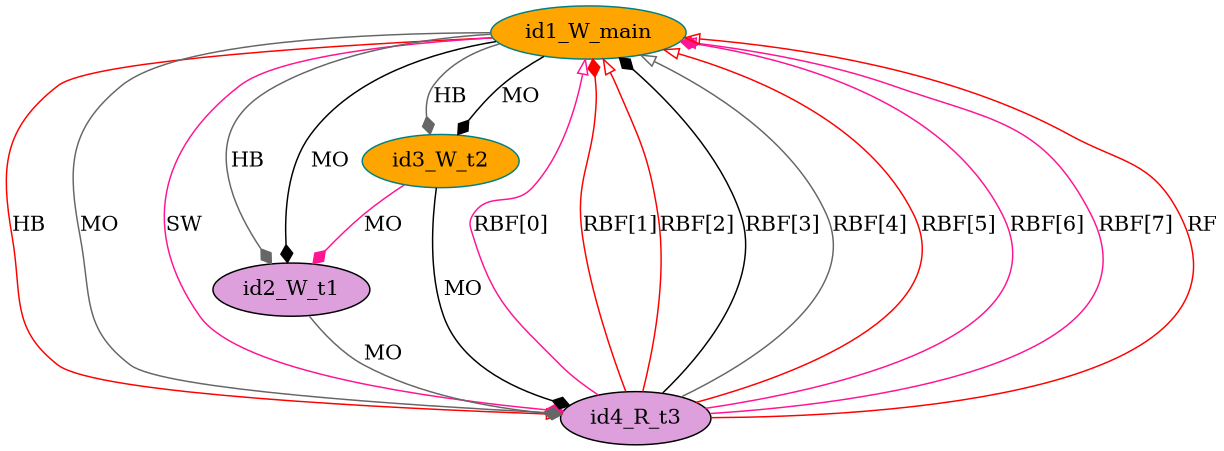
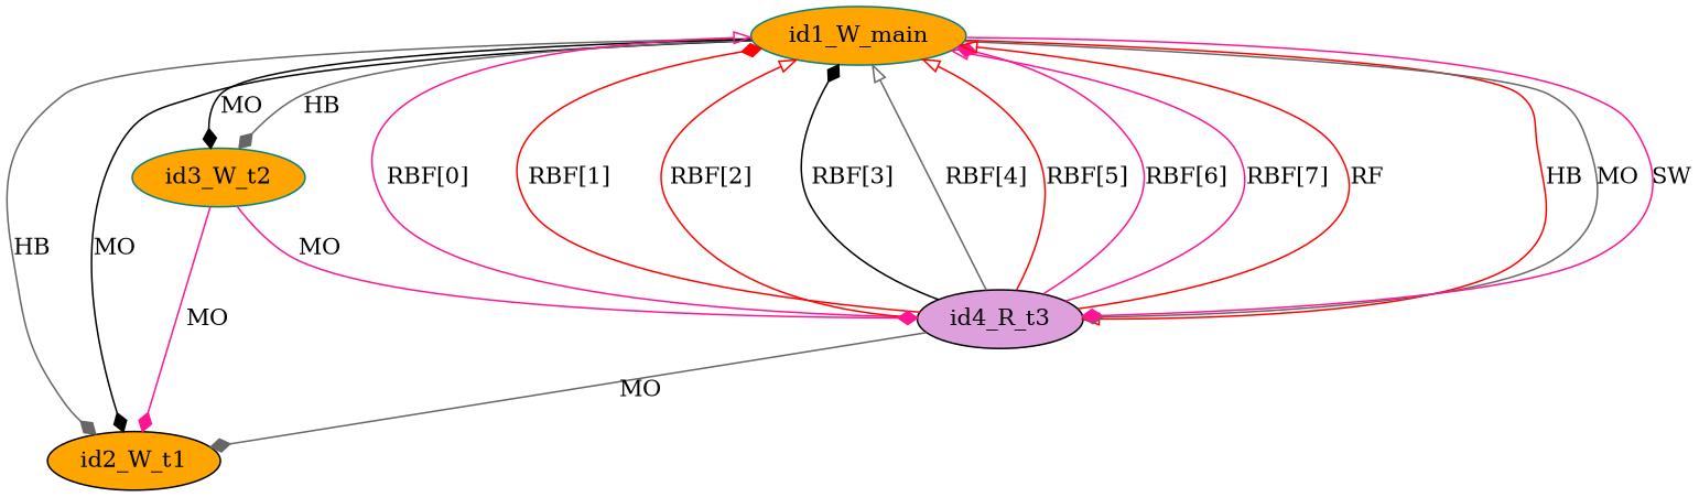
  digraph {
    rankdir=TB
    node [color=teal fillcolor=orange style=filled]
    edge [arrowhead=diamond color=deeppink]
    id1_W_main
    id4_R_t3 [color=black fillcolor=plum]
-   id2_W_t1 [color=black fillcolor=plum]
+   id2_W_t1 [color=black]
    id3_W_t2
    id1_W_main -> id4_R_t3 [arrowhead=onormal color=red label=HB]
    id1_W_main -> id4_R_t3 [color=gray40 label=MO]
    id1_W_main -> id4_R_t3 [label=SW]
    id1_W_main -> id2_W_t1 [color=gray40 label=HB]
    id1_W_main -> id2_W_t1 [color=black label=MO]
    id1_W_main -> id3_W_t2 [color=gray40 label=HB]
    id1_W_main -> id3_W_t2 [color=black label=MO]
    id4_R_t3 -> id1_W_main [arrowhead=onormal label="RBF[0]"]
    id4_R_t3 -> id1_W_main [color=red label="RBF[1]"]
    id4_R_t3 -> id1_W_main [arrowhead=onormal color=red label="RBF[2]"]
    id4_R_t3 -> id1_W_main [color=black label="RBF[3]"]
    id4_R_t3 -> id1_W_main [arrowhead=onormal color=gray40 label="RBF[4]"]
    id4_R_t3 -> id1_W_main [arrowhead=onormal color=red label="RBF[5]"]
    id4_R_t3 -> id1_W_main [label="RBF[6]"]
    id4_R_t3 -> id1_W_main [arrowhead=onormal label="RBF[7]"]
    id4_R_t3 -> id1_W_main [arrowhead=onormal color=red label=RF]
-   id2_W_t1 -> id4_R_t3 [color=gray40 label=MO]
-   id3_W_t2 -> id4_R_t3 [color=black label=MO]
+   id4_R_t3 -> id2_W_t1 [color=gray40 label=MO]
+   id3_W_t2 -> id4_R_t3 [label=MO]
    id3_W_t2 -> id2_W_t1 [label=MO]
  }
